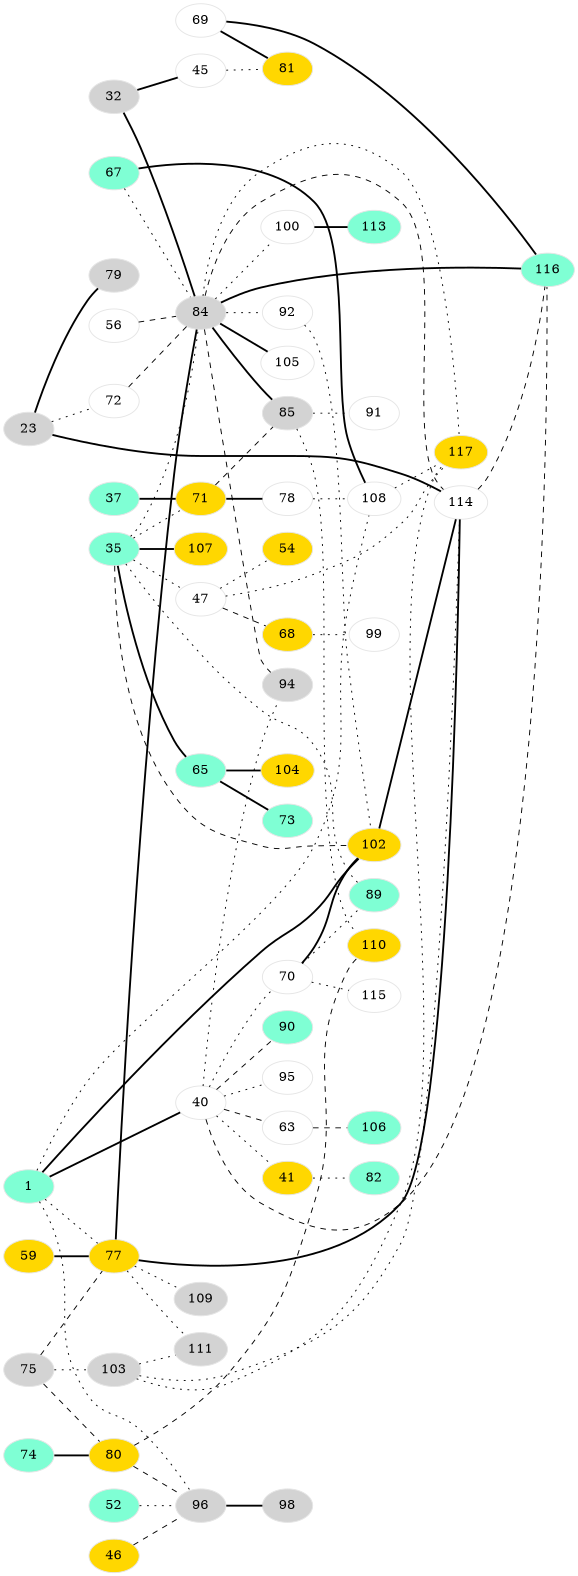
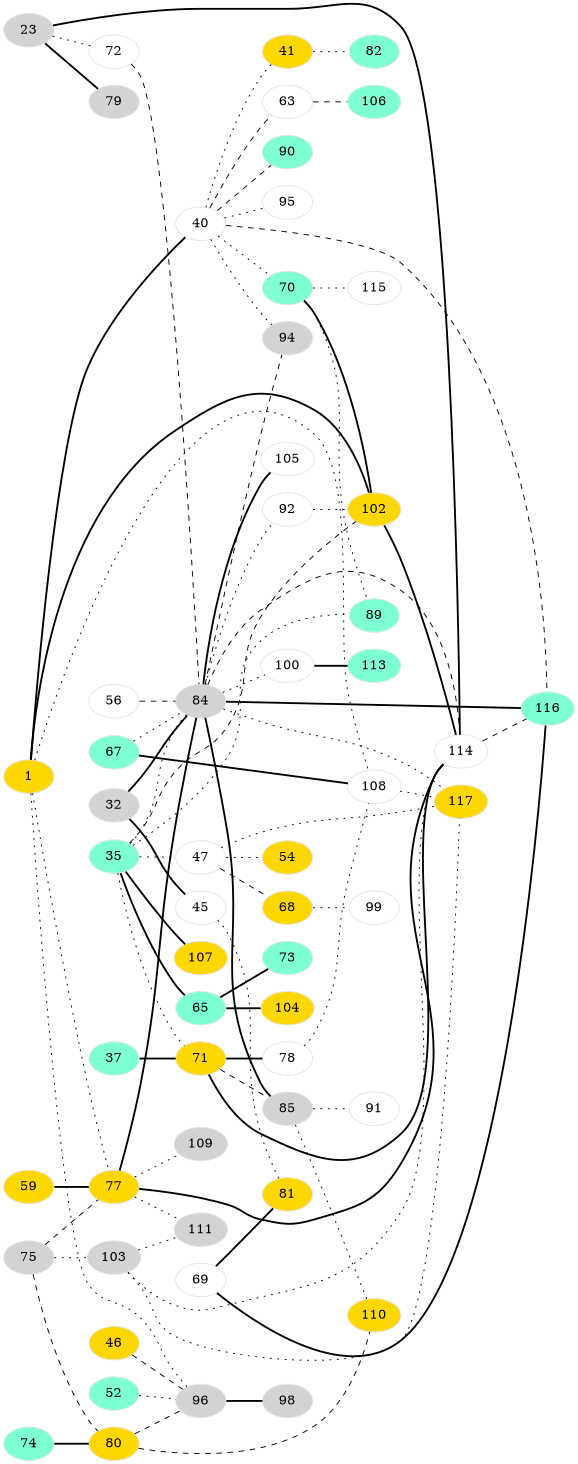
  graph {
    rankdir=LR
    node [color=gray90 fillcolor=white style=filled]
    edge [style=dotted]
    40 [super="+21+29"]
    41 [fillcolor=gold]
    63
-   70
+   70 [fillcolor=aquamarine]
    90 [fillcolor=aquamarine]
    94 [fillcolor=lightgrey]
    95
    116 [fillcolor=aquamarine super="+7+73+34"]
-   1 [fillcolor=aquamarine]
+   1 [fillcolor=gold]
    77 [fillcolor=gold super="+55+18"]
    96 [fillcolor=lightgrey super="+10"]
    102 [fillcolor=gold super="+60+22"]
    108 [super="+25"]
    114 [super="+61+86+93+16"]
    84 [fillcolor=lightgrey super="+50+27+30"]
    109 [fillcolor=lightgrey]
    111 [fillcolor=lightgrey super="+101"]
    98 [fillcolor=lightgrey]
    117 [fillcolor=gold super="+66+9+112"]
    23 [fillcolor=lightgrey super="+17"]
    72 [super="+28"]
    79 [fillcolor=lightgrey]
    32 [fillcolor=lightgrey]
    45
    81 [fillcolor=gold]
    85 [fillcolor=lightgrey super="+62"]
    92
    100 [super="+97"]
    105
    35 [fillcolor=aquamarine super="+15+33"]
    47
    65 [fillcolor=aquamarine]
    71 [fillcolor=gold super="+51+8+6+57"]
    89 [fillcolor=aquamarine]
    107 [fillcolor=gold]
    54 [fillcolor=gold]
    68 [fillcolor=gold]
    n38 [fillcolor=aquamarine label=73]
    104 [fillcolor=gold super="+88"]
    78
    37 [fillcolor=aquamarine]
    82 [fillcolor=aquamarine]
    106 [fillcolor=aquamarine]
    115
    103 [fillcolor=lightgrey super="+43+87"]
    46 [fillcolor=gold]
    99
    n48 [fillcolor=aquamarine label=52]
    56
    59 [fillcolor=gold]
    67 [fillcolor=aquamarine]
    69
    110 [fillcolor=gold]
    91
    80 [fillcolor=gold super="+13"]
    74 [fillcolor=aquamarine]
    75 [fillcolor=lightgrey super="+52+24+64"]
    113 [fillcolor=aquamarine]
    40 -- 41
    40 -- 63 [style=dashed]
    40 -- 70
    40 -- 90 [style=dashed]
    40 -- 94
    40 -- 95
    40 -- 116 [style=dashed]
    41 -- 82
    63 -- 106 [style=dashed]
    70 -- 102 [style=bold]
    70 -- 89
    70 -- 115
    1 -- 40 [style=bold]
    1 -- 77 [weight=2]
    1 -- 96
    1 -- 102 [style=bold]
    1 -- 108
    77 -- 114 [style=bold weight=2]
    77 -- 84 [style=bold]
    77 -- 109
    77 -- 111
    96 -- 98 [style=bold]
    102 -- 114 [style=bold]
    108 -- 117
    114 -- 116 [style=dashed weight=2]
    84 -- 94 [style=dashed]
    84 -- 116 [style=bold weight=3]
    84 -- 114 [style=dashed]
    84 -- 117 [weight=2]
    84 -- 85 [style=bold]
    84 -- 92
    84 -- 100
    84 -- 105 [style=bold]
    23 -- 114 [style=bold weight=2]
    23 -- 72
    23 -- 79 [style=bold]
    72 -- 84 [style=dashed]
    32 -- 84 [style=bold]
    32 -- 45 [style=bold]
    45 -- 81
    85 -- 110
    85 -- 91
    92 -- 102
    100 -- 113 [style=bold]
    35 -- 102 [style=dashed]
    35 -- 84 [weight=3]
    35 -- 47
    35 -- 65 [style=bold]
    35 -- 71 [weight=2]
    35 -- 89
    35 -- 107 [style=bold]
    47 -- 117
    47 -- 54
    47 -- 68 [style=dashed]
    65 -- n38 [style=bold]
    65 -- 104 [style=bold weight=2]
+   71 -- 114 [style=bold]
    71 -- 85 [style=dashed]
    71 -- 78 [style=bold]
    68 -- 99
    78 -- 108
    37 -- 71 [style=bold]
    103 -- 114
    103 -- 111
    103 -- 117
    46 -- 96 [style=dashed]
    n48 -- 96
    56 -- 84 [style=dashed]
    59 -- 77 [style=bold]
    67 -- 108 [style=bold]
    67 -- 84
    69 -- 116 [style=bold]
    69 -- 81 [style=bold]
    80 -- 96 [style=dashed]
    80 -- 110 [style=dashed]
    74 -- 80 [style=bold]
    75 -- 77 [style=dashed weight=2]
    75 -- 103
    75 -- 80 [style=dashed weight=2]
  }
